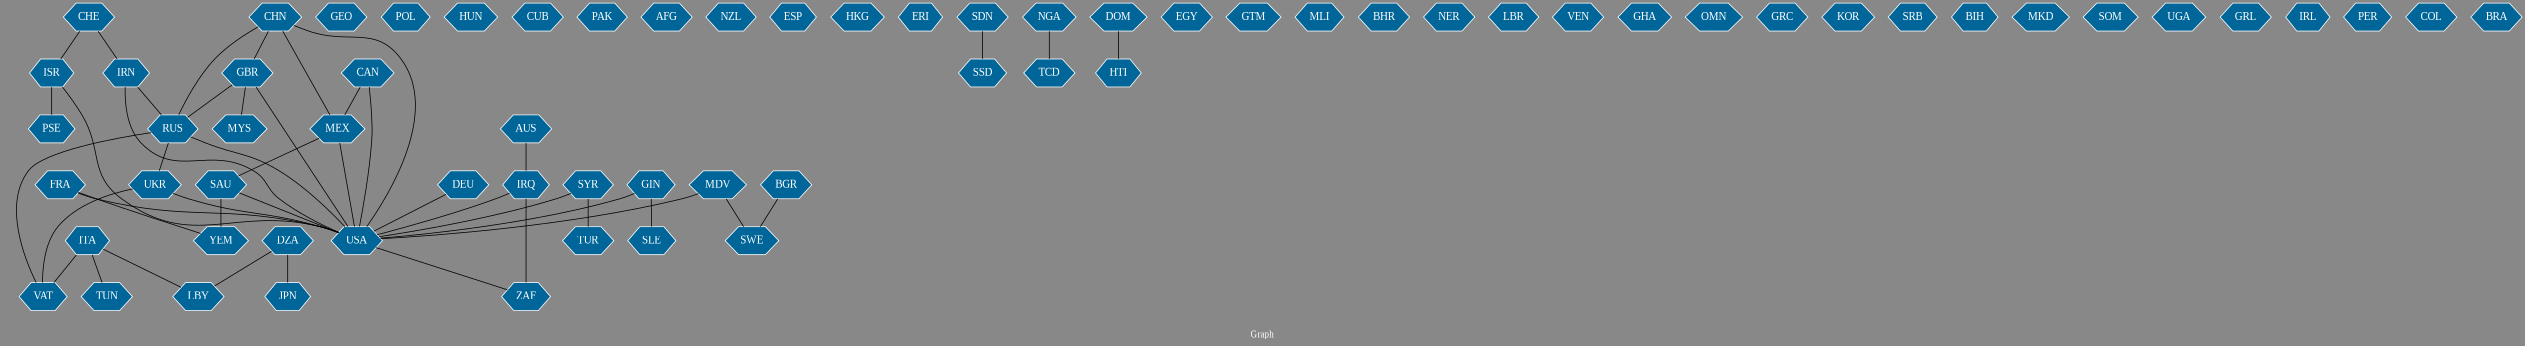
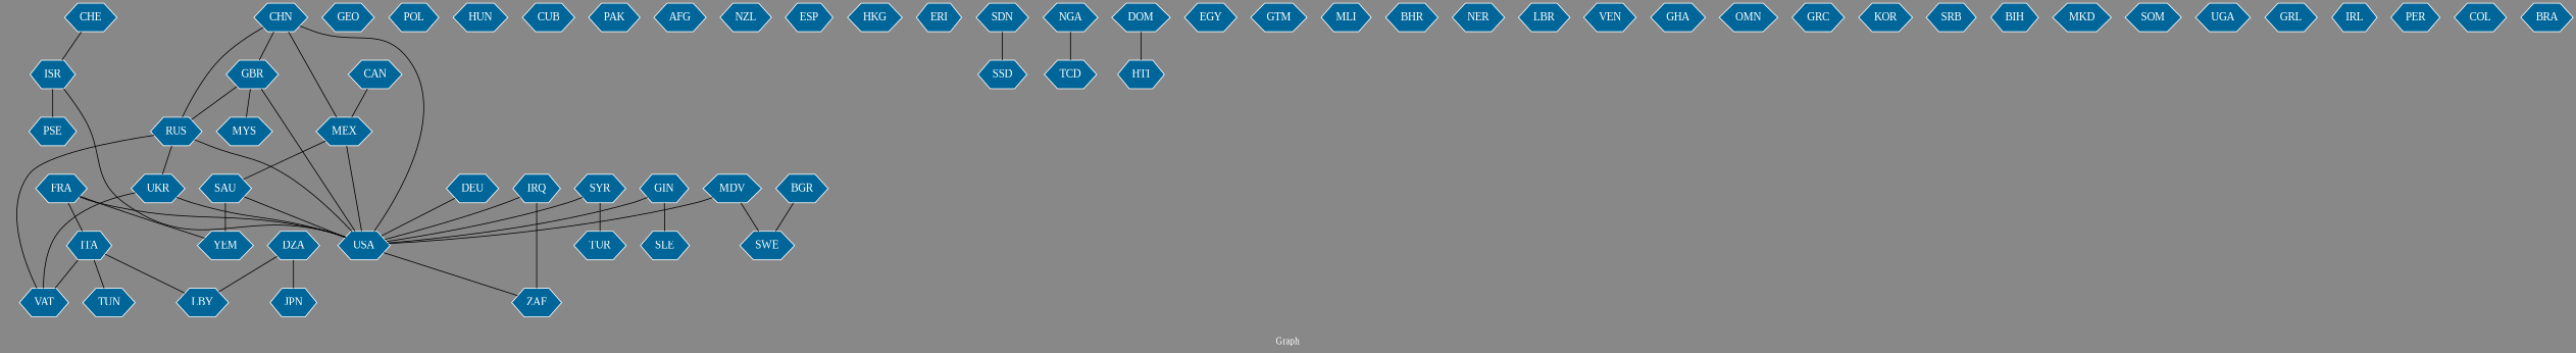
  graph {
    bgcolor="#888888"
    fontcolor=white
    fontname="Liberation Serif"
    fontsize=12
    label="Graph"
    node [color=white fillcolor="#006699" fontcolor=white fontname="Liberation Serif" shape=hexagon style=filled]
    edge [arrowhead=open color=black fontcolor=white fontname="Liberation Serif" fontsize=12 weight=1]
    n1 [label=VAT]
    n2 [label=GBR]
    n3 [label=USA]
    n4 [label=RUS]
    n5 [label=MYS]
    n6 [label=ZAF]
    n7 [label=UKR]
    n8 [label=FRA]
    n9 [label=ITA]
    n10 [label=YEM]
    n11 [label=LBY]
    n12 [label=TUN]
    n13 [label=SYR]
    n14 [label=TUR]
    n15 [label=ISR]
    n16 [label=PSE]
    n17 [label=CHE]
-   n18 [label=IRN]
    n19 [label=GEO]
    n20 [label=POL]
    n21 [label=SAU]
    n22 [label=HUN]
    n23 [label=CUB]
    n24 [label=IRQ]
    n25 [label=CAN]
    n26 [label=MEX]
    n27 [label=CHN]
    n28 [label=JPN]
    n29 [label=PAK]
    n30 [label=AFG]
    n31 [label=NZL]
    n32 [label=DEU]
    n33 [label=ESP]
    n34 [label=HKG]
    n35 [label=SWE]
    n36 [label=MDV]
    n37 [label=ERI]
    n38 [label=SDN]
    n39 [label=SSD]
    n40 [label=NGA]
    n41 [label=TCD]
    n42 [label=HTI]
    n43 [label=DOM]
    n44 [label=EGY]
    n45 [label=GTM]
    n46 [label=MLI]
    n47 [label=BHR]
    n48 [label=GIN]
    n49 [label=SLE]
    n50 [label=NER]
    n51 [label=LBR]
    n52 [label=VEN]
    n53 [label=GHA]
    n54 [label=OMN]
    n55 [label=GRC]
    n56 [label=KOR]
    n57 [label=SRB]
    n58 [label=DZA]
    n59 [label=BIH]
    n60 [label=MKD]
    n61 [label=BGR]
    n62 [label=SOM]
-   n63 [label=AUS]
    n64 [label=UGA]
    n65 [label=GRL]
    n66 [label=IRL]
    n67 [label=PER]
    n68 [label=COL]
    n69 [label=BRA]
    n2 -- n3
    n2 -- n4
    n2 -- n5
    n3 -- n6
    n4 -- n1
    n4 -- n3
    n4 -- n7 [weight=4]
    n7 -- n1
    n7 -- n3
    n8 -- n3 [weight=5]
+   n8 -- n9 [weight=2]
    n8 -- n10
    n9 -- n1 [weight=2]
    n9 -- n11
    n9 -- n12
    n13 -- n3
    n13 -- n14 [weight=5]
    n15 -- n3
    n15 -- n16 [weight=6]
    n17 -- n15
-   n17 -- n18
-   n18 -- n3
-   n18 -- n4
    n21 -- n3 [weight=3]
    n21 -- n10 [weight=6]
    n24 -- n3 [weight=3]
    n24 -- n6 [weight=2]
-   n25 -- n3 [weight=2]
    n25 -- n26
    n26 -- n3 [weight=3]
    n26 -- n21 [weight=3]
    n27 -- n2
    n27 -- n3
    n27 -- n4
    n27 -- n26
    n32 -- n3
    n36 -- n3
    n36 -- n35
    n38 -- n39
    n40 -- n41
    n43 -- n42
    n48 -- n3
    n48 -- n49
    n58 -- n11
    n58 -- n28 [weight=2]
    n61 -- n35
-   n63 -- n24
  }
